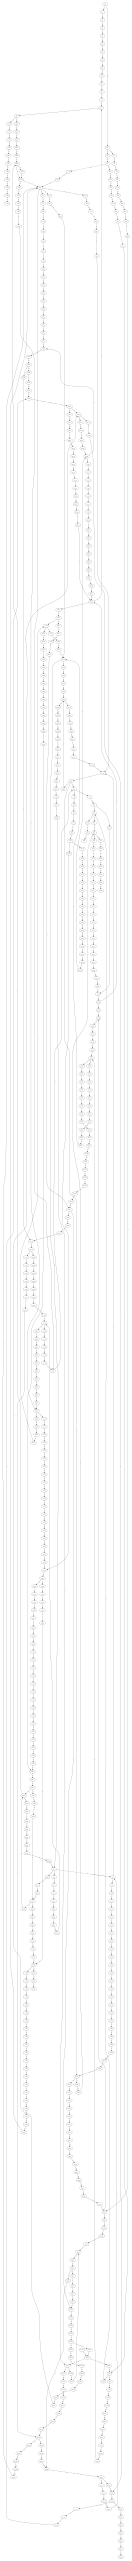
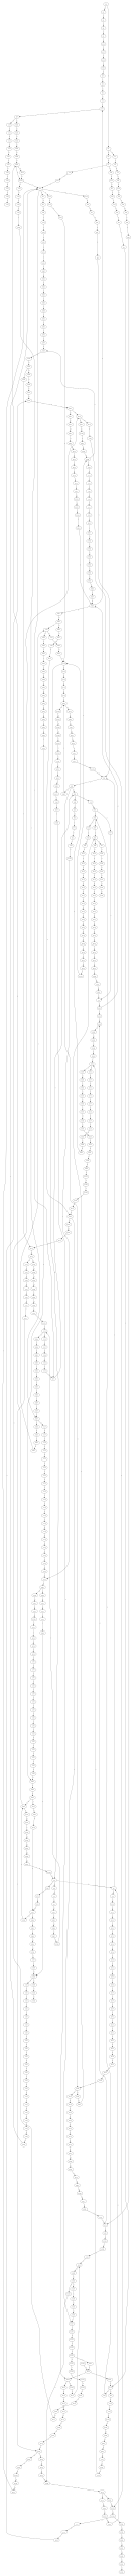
  strict digraph {
    fontname="IBM Plex Mono"
    node [fontname="IBM Plex Mono"]
    edge [fontname="IBM Plex Mono"]
    S0
    S1
    S2
    S3
    S4
    S5
    S6
    S7
    S8
    S9
    S10
    S11
    S12
    S13
    S14
    S15
    S16
    S17
    S18
    S19
    S20
    S21
    S22
    S23
    S24
    S25
    S26
    S27
    S28
    S29
    S30
    S31
    S32
    S33
    S34
    S35
    S36
    S37
    S38
    S39
    S40
    S41
    S42
    S43
    S44
    S45
    S46
    S47
    S48
    S49
    S50
    S51
    S52
    S53
    S54
    S55
    S56
    S57
    S58
    S59
    S60
    S61
    S62
    S63
    S64
    S65
    S66
    S67
    S68
    S69
    S70
    S71
    S72
    S73
    S74
    S75
    S76
    S77
    S78
    S79
    S80
    S81
    S82
    S83
    S84
    S85
    S86
    S87
    S88
    S89
    S90
    S91
    S92
    S93
    S94
    S95
    S96
    S97
    S98
    S99
    S100
    S101
    S102
    S103
    S104
    S105
    S106
    S107
    S108
    S109
    S110
    S111
    S112
    S113
    S114
    S115
    S116
    S117
    S118
    S119
    S120
    S121
    S122
    S123
    S124
    S125
    S126
    S127
    S128
    S129
    S130
    S131
    S132
    S133
    S134
    S135
    S136
    S137
    S138
    S139
    S140
    S141
    S142
    S143
    S144
    S145
    S146
    S147
    S148
    S149
    S150
    S151
    S152
    S153
    S154
    S155
    S156
    S157
    S158
    S159
    S160
    S161
    S162
    S163
    S164
    S165
    S166
    S167
    S168
    S169
    S170
    S171
    S172
    S173
    S174
    S175
    S176
    S177
    S178
    S179
    S180
    S181
    S182
    S183
    S184
    S185
    S186
    S187
    S188
    S189
    S190
    S191
    S192
    S193
    S194
    S195
    S196
    S197
    S198
    S199
    S200
    S201
    S202
    S203
    S204
    S205
    S206
    S207
    S208
    S209
    S210
    S211
    S212
    S213
    S214
    S215
    S216
    S217
    S218
    S219
    S220
    S221
    S222
    S223
    S224
    S225
    S226
    S227
    S228
    S229
    S230
    S231
    S232
    S233
    S234
    S235
    S236
    S237
    S238
    S239
    S240
    S241
    S242
    S243
    S244
    S245
    S246
    S247
    S248
    S249
    S250
    S251
    S252
    S253
    S254
    S255
    S256
    S257
    S258
    S259
    S260
    S261
    S262
    S263
    S264
    S265
    S266
    S267
    S268
    S269
    S270
    S271
    S272
    S273
    S274
    S275
    S276
    S277
    S278
    S279
    S280
    S281
    S282
    S283
    S284
    S285
    S286
    S287
    S288
    S289
    S290
    S291
    S292
    S293
    S294
    S295
    S296
    S297
    S298
    S299
    S300
    S301
    S302
    S303
    S304
    S305
    S306
    S307
    S308
    S309
    S310
    S311
    S312
    S313
    S314
    S315
    S316
    S317
    S318
    S319
    S320
    S321
    S322
    S323
    S324
    S325
    S326
    S327
    S328
    S329
    S330
    S331
    S332
    S333
    S334
    S335
    S336
    S337
    S338
    S339
    S341
    S342
    S343
    S344
    S345
    S346
    S347
    S348
    S349
    S350
    S351
    S352
    S353
    S354
    S355
    S356
    S357
    S358
    S359
    S360
    S340
    S361
    S362
    S363
    S364
    S365
    S366
    S367
    S368
    S369
    S370
    S371
    S372
    S373
    S374
    S375
    S376
    S377
    S378
    S379
    S380
    S381
    S382
    S383
    S384
    S385
    S386
    S387
    S388
    S389
    S390
    S391
    S392
    S393
    S394
    S395
    S396
    S397
    S398
    S399
    S400
    S401
    S402
    S403
    S404
    S405
    S406
    S407
    S408
    S409
    S410
    S411
    S412
    S413
    S414
    S415
    S416
    S417
    S418
    S419
    S420
    S421
    S422
    S423
    S424
    S425
    S426
    S427
    S428
    S429
    S430
    S431
    S432
    S433
    S434
    S435
    S436
    S437
    S438
    S439
    S440
    S441
    S442
    S443
    S444
    S445
    S446
    S447
    S448
    S449
    S450
    S451
    S452
    S453
    S454
    S455
    S456
    S457
    S458
    S459
    S460
    S461
    S462
    S463
    S464
    S465
    S466
    S467
    S468
    S469
    S470
    S471
    S472
    S473
    S474
    S475
    S476
    S477
    S478
    S479
    S480
    S481
    S482
    S483
    S484
    S485
    S486
    S487
    S488
    S489
    S490
    S491
    S492
    S493
    S494
    S495
    S496
    S497
    S498
    S499
    S500
    S501
    S502
    S503
    S504
    S505
    S506
    S507
    S508
    S509
    S510
    S511
    S512
    S513
    S514
    S515
    S516
    S517
    S518
    S519
    S520
    S521
    S522
    S523
    S524
    S525
    S526
    S527
    S528
    S529
    S530
    S531
    S532
    S533
    S534
    S535
    S536
    S537
    S538
    S539
    S540
    S541
    S542
    S543
    S544
    S545
    S546
    S547
    S548
    S549
    S550
    S551
    S552
    S553
    S554
    S555
    S556
    S557
    S558
    S559
    S560
    S561
    S562
    S563
    S564
    S565
    S566
    S567
    S568
    S569
    S0 -> S1 [label=G]
    S0 -> S2 [label=A]
    S1 -> S3 [label=T]
    S2 -> S4 [label=A]
    S2 -> S5 [label=C]
    S3 -> S6 [label=C]
    S4 -> S7 [label=A]
    S5 -> S8 [label=T]
    S6 -> S9 [label=T]
    S7 -> S10 [label=A]
    S7 -> S11 [label=C]
    S8 -> S12 [label=A]
    S9 -> S13 [label=G]
    S10 -> S14 [label=G]
    S11 -> S15 [label=G]
    S12 -> S16 [label=C]
    S13 -> S17 [label=G]
    S14 -> S18 [label=T]
    S15 -> S19 [label=G]
    S16 -> S20 [label=G]
    S17 -> S21 [label=T]
    S18 -> S22 [label=T]
    S18 -> S23 [label=A]
    S18 -> S24 [label=G]
    S18 -> S25 [label=C]
    S19 -> S26 [label=C]
    S20 -> S27 [label=G]
    S21 -> S28 [label=G]
    S22 -> S29 [label=A]
    S23 -> S30 [label=G]
    S24 -> S31 [label=G]
    S25 -> S32 [label=T]
    S26 -> S33 [label=T]
    S27 -> S34 [label=G]
    S28 -> S35 [label=A]
    S29 -> S36 [label=C]
    S30 -> S37 [label=G]
    S31 -> S38 [label=G]
    S32 -> S39 [label=C]
    S32 -> S40 [label=A]
    S33 -> S41 [label=T]
    S34 -> S42 [label=A]
    S35 -> S43 [label=C]
    S36 -> S44 [label=C]
    S37 -> S45 [label=A]
    S38 -> S46 [label=A]
    S39 -> S47 [label=G]
    S40 -> S48 [label=C]
    S41 -> S49 [label=C]
    S42 -> S50 [label=C]
    S43 -> S51 [label=G]
    S44 -> S52 [label=T]
    S45 -> S53 [label=A]
    S46 -> S54 [label=G]
    S46 -> S55 [label=A]
    S47 -> S56 [label=G]
    S47 -> S57 [label=A]
    S48 -> S58 [label=A]
    S49 -> S59 [label=T]
    S50 -> S60 [label=G]
    S51 -> S61 [label=A]
    S52 -> S62 [label=G]
    S53 -> S63 [label=G]
    S54 -> S64 [label=T]
    S55 -> S65 [label=A]
    S55 -> S66 [label=T]
    S55 -> S67 [label=G]
    S56 -> S68 [label=C]
    S56 -> S69 [label=A]
    S57 -> S70 [label=C]
    S58 -> S71 [label=T]
    S59 -> S72 [label=C]
    S60 -> S73 [label=T]
    S61 -> S74 [label=A]
    S62 -> S75 [label=G]
    S63 -> S76 [label=T]
    S64 -> S77 [label=C]
    S65 -> S78 [label=A]
    S66 -> S79 [label=G]
    S67 -> S76 [label=T]
    S67 -> S80 [label=A]
    S68 -> S81 [label=G]
    S69 -> S82 [label=G]
    S70 -> S83 [label=G]
    S71 -> S84 [label=T]
    S72 -> S85 [label=G]
    S72 -> S86 [label=C]
    S73 -> S87 [label=C]
    S73 -> S88 [label=A]
    S74 -> S89 [label=A]
    S75 -> S90 [label=T]
    S76 -> S91 [label=C]
    S77 -> S92 [label=C]
    S78 -> S93 [label=C]
    S79 -> S94 [label=A]
    S80 -> S95 [label=C]
    S81 -> S96 [label=G]
    S82 -> S97 [label=A]
    S82 -> S98 [label=G]
    S83 -> S99 [label=T]
    S83 -> S100 [label=A]
    S84 -> S101 [label=T]
    S85 -> S56 [label=G]
    S86 -> S102 [label=G]
    S87 -> S103 [label=G]
    S88 -> S104 [label=G]
    S89 -> S105 [label=C]
    S89 -> S106 [label=G]
    S90 -> S107 [label=T]
    S91 -> S32 [label=T]
    S91 -> S108 [label=G]
    S91 -> S109 [label=C]
    S92 -> S110 [label=C]
    S93 -> S111 [label=A]
    S94 -> S112 [label=A]
    S95 -> S113 [label=A]
-   S101 -> S114 [label=G]
+   S96 -> S114 [label=G]
    S97 -> S115 [label=T]
    S98 -> S116 [label=G]
    S99 -> S88 [label=A]
    S100 -> S74 [label=A]
    S100 -> S117 [label=G]
    S101 -> S118 [label=C]
    S102 -> S119 [label=C]
    S103 -> S120 [label=C]
    S104 -> S121 [label=A]
    S105 -> S122 [label=A]
    S106 -> S123 [label=A]
    S107 -> S124 [label=A]
    S108 -> S125 [label=A]
    S108 -> S126 [label=G]
    S109 -> S110 [label=C]
    S110 -> S127 [label=T]
    S110 -> S128 [label=A]
    S111 -> S129 [label=C]
    S112 -> S130 [label=G]
    S112 -> S131 [label=A]
    S113 -> S132 [label=G]
    S114 -> S133 [label=G]
    S115 -> S134 [label=A]
    S116 -> S135 [label=A]
    S117 -> S136 [label=G]
    S118 -> S137 [label=T]
    S119 -> S138 [label=G]
    S120 -> S139 [label=T]
    S121 -> S140 [label=C]
    S122 -> S141 [label=A]
    S123 -> S142 [label=A]
    S124 -> S143 [label=A]
    S125 -> S144 [label=G]
    S126 -> S145 [label=A]
    S127 -> S146 [label=C]
    S128 -> S147 [label=T]
    S129 -> S148 [label=A]
    S130 -> S149 [label=C]
    S131 -> S150 [label=A]
    S132 -> S151 [label=C]
    S133 -> S152 [label=G]
    S134 -> S153 [label=A]
    S135 -> S154 [label=T]
    S136 -> S155 [label=T]
    S136 -> S156 [label=G]
    S137 -> S157 [label=T]
    S138 -> S158 [label=A]
    S139 -> S159 [label=C]
    S140 -> S160 [label=A]
    S141 -> S161 [label=A]
    S142 -> S162 [label=A]
    S143 -> S163 [label=C]
    S144 -> S164 [label=T]
    S145 -> S82 [label=G]
    S146 -> S165 [label=C]
    S147 -> S166 [label=G]
    S148 -> S167 [label=C]
    S149 -> S168 [label=C]
    S150 -> S169 [label=A]
    S150 -> S170 [label=T]
    S151 -> S171 [label=T]
    S152 -> S172 [label=G]
    S153 -> S173 [label=G]
    S154 -> S174 [label=T]
    S155 -> S175 [label=G]
    S155 -> S176 [label=T]
    S156 -> S177 [label=T]
    S157 -> S178 [label=C]
    S157 -> S179 [label=A]
    S158 -> S180 [label=G]
    S159 -> S181 [label=T]
    S160 -> S182 [label=C]
    S161 -> S183 [label=A]
    S162 -> S184 [label=A]
    S163 -> S185 [label=C]
    S164 -> S186 [label=T]
    S165 -> S187 [label=G]
    S166 -> S188 [label=T]
    S167 -> S189 [label=C]
    S168 -> S190 [label=A]
    S169 -> S191 [label=A]
    S169 -> S192 [label=G]
    S170 -> S193 [label=A]
    S171 -> S194 [label=G]
    S172 -> S195 [label=T]
    S173 -> S196 [label=T]
    S174 -> S197 [label=A]
    S175 -> S198 [label=G]
    S176 -> S199 [label=C]
    S177 -> S200 [label=C]
    S178 -> S201 [label=A]
    S179 -> S202 [label=C]
    S180 -> S203 [label=A]
    S181 -> S204 [label=G]
    S182 -> S205 [label=C]
    S182 -> S206 [label=A]
    S183 -> S207 [label=C]
    S184 -> S169 [label=A]
    S185 -> S208 [label=T]
    S186 -> S209 [label=G]
    S187 -> S210 [label=G]
    S188 -> S211 [label=T]
    S189 -> S212 [label=T]
    S190 -> S213 [label=A]
    S191 -> S192 [label=G]
    S192 -> S18 [label=T]
    S192 -> S214 [label=G]
    S193 -> S215 [label=C]
    S194 -> S216 [label=A]
    S195 -> S217 [label=G]
    S196 -> S218 [label=A]
    S197 -> S219 [label=A]
    S198 -> S220 [label=G]
    S199 -> S221 [label=C]
    S200 -> S222 [label=G]
    S201 -> S223 [label=A]
    S202 -> S224 [label=A]
    S203 -> S225 [label=G]
    S204 -> S226 [label=A]
    S204 -> S227 [label=T]
    S205 -> S228 [label=A]
    S206 -> S229 [label=A]
    S207 -> S230 [label=G]
    S208 -> S231 [label=C]
    S209 -> S232 [label=C]
    S210 -> S233 [label=A]
    S211 -> S234 [label=C]
    S212 -> S235 [label=A]
    S212 -> S236 [label=T]
    S213 -> S237 [label=C]
    S214 -> S238 [label=T]
    S215 -> S239 [label=T]
    S216 -> S240 [label=G]
    S217 -> S241 [label=T]
    S219 -> S242 [label=C]
    S220 -> S46 [label=A]
    S221 -> S243 [label=T]
    S222 -> S244 [label=G]
    S223 -> S245 [label=C]
    S224 -> S246 [label=A]
    S225 -> S247 [label=A]
    S226 -> S248 [label=G]
    S227 -> S249 [label=C]
    S228 -> S250 [label=C]
    S229 -> S251 [label=T]
    S230 -> S252 [label=C]
    S231 -> S253 [label=G]
    S232 -> S254 [label=C]
    S233 -> S255 [label=A]
    S234 -> S256 [label=T]
    S235 -> S257 [label=A]
    S236 -> S258 [label=T]
    S237 -> S259 [label=C]
    S238 -> S260 [label=C]
    S239 -> S261 [label=G]
    S240 -> S262 [label=A]
    S241 -> S263 [label=C]
    S242 -> S264 [label=T]
    S243 -> S265 [label=T]
    S244 -> S266 [label=G]
    S244 -> S267 [label=T]
    S245 -> S268 [label=C]
    S246 -> S269 [label=C]
    S247 -> S270 [label=C]
    S248 -> S271 [label=G]
    S249 -> S272 [label=G]
    S250 -> S273 [label=G]
    S251 -> S274 [label=T]
    S252 -> S275 [label=A]
    S253 -> S276 [label=T]
    S254 -> S277 [label=G]
    S255 -> S278 [label=G]
    S256 -> S279 [label=C]
    S257 -> S280 [label=A]
    S258 -> S281 [label=A]
    S259 -> S282 [label=A]
    S260 -> S283 [label=C]
    S261 -> S284 [label=G]
    S262 -> S285 [label=C]
    S263 -> S286 [label=T]
    S264 -> S287 [label=T]
    S265 -> S288 [label=C]
    S266 -> S289 [label=G]
    S267 -> S290 [label=C]
    S268 -> S282 [label=A]
    S269 -> S291 [label=T]
    S270 -> S292 [label=A]
    S271 -> S293 [label=C]
    S271 -> S294 [label=G]
    S272 -> S295 [label=G]
    S273 -> S296 [label=A]
    S274 -> S297 [label=A]
    S275 -> S298 [label=C]
    S276 -> S299 [label=G]
    S277 -> S300 [label=G]
    S278 -> S76 [label=T]
    S279 -> S301 [label=T]
    S280 -> S302 [label=G]
    S281 -> S303 [label=T]
    S282 -> S304 [label=A]
    S282 -> S305 [label=G]
    S283 -> S306 [label=C]
    S284 -> S307 [label=G]
    S285 -> S308 [label=C]
    S286 -> S309 [label=T]
    S287 -> S310 [label=T]
    S288 -> S311 [label=T]
    S289 -> S312 [label=T]
    S290 -> S313 [label=A]
    S291 -> S314 [label=A]
    S292 -> S182 [label=C]
    S293 -> S315 [label=G]
    S294 -> S316 [label=G]
    S295 -> S267 [label=T]
    S296 -> S317 [label=C]
    S297 -> S318 [label=T]
    S298 -> S319 [label=T]
    S299 -> S320 [label=G]
    S300 -> S321 [label=C]
    S301 -> S322 [label=A]
    S302 -> S323 [label=T]
    S303 -> S324 [label=T]
    S304 -> S325 [label=G]
    S305 -> S326 [label=T]
    S306 -> S327 [label=C]
    S307 -> S328 [label=A]
    S308 -> S329 [label=C]
    S309 -> S330 [label=G]
    S310 -> S331 [label=G]
    S311 -> S332 [label=A]
    S312 -> S333 [label=T]
    S313 -> S334 [label=C]
    S314 -> S335 [label=A]
    S315 -> S336 [label=G]
    S316 -> S337 [label=A]
    S317 -> S338 [label=T]
    S318 -> S339 [label=G]
    S320 -> S341 [label=G]
    S321 -> S342 [label=T]
    S322 -> S343 [label=C]
    S323 -> S25 [label=C]
    S324 -> S344 [label=G]
    S325 -> S345 [label=G]
    S326 -> S346 [label=A]
    S327 -> S347 [label=A]
    S327 -> S348 [label=G]
    S328 -> S55 [label=A]
    S329 -> S349 [label=C]
    S330 -> S350 [label=G]
    S331 -> S351 [label=G]
    S332 -> S352 [label=T]
    S333 -> S353 [label=T]
    S334 -> S354 [label=T]
    S335 -> S355 [label=C]
    S336 -> S356 [label=T]
    S336 -> S357 [label=A]
    S337 -> S358 [label=A]
    S338 -> S359 [label=G]
    S339 -> S360 [label=T]
    S341 -> S362 [label=G]
    S342 -> S363 [label=G]
    S343 -> S364 [label=T]
    S344 -> S365 [label=T]
    S345 -> S366 [label=A]
    S347 -> S367 [label=G]
    S348 -> S368 [label=A]
    S349 -> S369 [label=G]
    S350 -> S370 [label=T]
    S351 -> S371 [label=C]
    S352 -> S372 [label=A]
    S353 -> S373 [label=T]
    S353 -> S374 [label=G]
    S354 -> S375 [label=T]
    S354 -> S376 [label=G]
    S355 -> S377 [label=A]
    S356 -> S378 [label=G]
    S357 -> S379 [label=G]
    S358 -> S67 [label=G]
    S359 -> S380 [label=G]
    S360 -> S381 [label=G]
    S340 -> S361 [label=C]
    S361 -> S382 [label=T]
    S361 -> S383 [label=G]
    S362 -> S384 [label=A]
    S362 -> S385 [label=T]
    S363 -> S386 [label=G]
    S364 -> S387 [label=T]
    S365 -> S388 [label=C]
    S366 -> S389 [label=C]
    S367 -> S390 [label=T]
    S368 -> S391 [label=G]
    S369 -> S392 [label=T]
    S370 -> S393 [label=C]
    S371 -> S394 [label=C]
    S372 -> S395 [label=C]
    S373 -> S396 [label=T]
    S374 -> S397 [label=T]
    S375 -> S361 [label=C]
    S376 -> S398 [label=T]
    S377 -> S399 [label=T]
    S378 -> S400 [label=C]
    S379 -> S401 [label=C]
    S380 -> S402 [label=A]
    S381 -> S403 [label=G]
    S382 -> S72 [label=C]
    S383 -> S404 [label=C]
    S383 -> S405 [label=A]
    S384 -> S406 [label=G]
    S385 -> S333 [label=T]
    S386 -> S407 [label=A]
    S387 -> S408 [label=C]
    S388 -> S409 [label=C]
    S389 -> S410 [label=A]
    S390 -> S411 [label=C]
    S391 -> S412 [label=G]
    S392 -> S413 [label=C]
    S393 -> S414 [label=G]
    S394 -> S415 [label=T]
    S395 -> S416 [label=T]
    S396 -> S417 [label=T]
    S397 -> S418 [label=G]
    S398 -> S419 [label=T]
    S399 -> S420 [label=A]
    S400 -> S421 [label=G]
    S401 -> S422 [label=G]
    S402 -> S423 [label=A]
    S403 -> S424 [label=G]
    S404 -> S425 [label=T]
    S405 -> S426 [label=A]
    S406 -> S427 [label=C]
    S407 -> S428 [label=C]
    S408 -> S383 [label=G]
    S409 -> S429 [label=C]
    S410 -> S430 [label=C]
    S411 -> S431 [label=A]
    S412 -> S155 [label=T]
    S413 -> S432 [label=T]
    S414 -> S433 [label=T]
    S415 -> S434 [label=C]
    S416 -> S435 [label=T]
    S417 -> S436 [label=A]
    S418 -> S437 [label=A]
    S419 -> S438 [label=A]
    S420 -> S439 [label=T]
    S421 -> S440 [label=A]
    S422 -> S441 [label=A]
    S423 -> S442 [label=T]
    S424 -> S46 [label=A]
    S425 -> S159 [label=C]
    S426 -> S443 [label=G]
    S427 -> S422 [label=G]
    S428 -> S444 [label=G]
    S429 -> S327 [label=C]
    S430 -> S445 [label=T]
    S431 -> S446 [label=T]
    S432 -> S447 [label=T]
    S433 -> S448 [label=G]
    S434 -> S449 [label=G]
    S435 -> S450 [label=G]
    S436 -> S451 [label=C]
    S437 -> S452 [label=G]
    S438 -> S453 [label=G]
    S439 -> S454 [label=T]
    S440 -> S455 [label=C]
    S441 -> S456 [label=G]
    S441 -> S457 [label=C]
    S442 -> S458 [label=A]
    S443 -> S459 [label=G]
    S444 -> S73 [label=T]
    S445 -> S460 [label=A]
    S446 -> S461 [label=C]
    S447 -> S462 [label=A]
    S448 -> S320 [label=G]
    S448 -> S463 [label=T]
    S449 -> S464 [label=A]
    S450 -> S465 [label=A]
    S451 -> S466 [label=A]
    S452 -> S467 [label=G]
    S453 -> S468 [label=C]
    S454 -> S469 [label=T]
    S455 -> S470 [label=T]
    S456 -> S471 [label=G]
    S456 -> S472 [label=T]
    S457 -> S473 [label=C]
    S458 -> S474 [label=G]
    S459 -> S475 [label=A]
    S460 -> S476 [label=T]
    S461 -> S477 [label=A]
    S462 -> S478 [label=A]
    S463 -> S479 [label=G]
    S464 -> S70 [label=C]
    S465 -> S480 [label=A]
    S466 -> S481 [label=C]
    S467 -> S482 [label=T]
    S468 -> S483 [label=G]
    S469 -> S484 [label=T]
    S471 -> S485 [label=C]
    S472 -> S486 [label=C]
    S473 -> S487 [label=G]
    S474 -> S488 [label=G]
    S475 -> S489 [label=G]
    S476 -> S490 [label=G]
    S477 -> S491 [label=C]
    S478 -> S492 [label=G]
    S479 -> S493 [label=C]
    S480 -> S494 [label=A]
    S481 -> S495 [label=C]
    S482 -> S496 [label=C]
    S483 -> S497 [label=A]
    S484 -> S498 [label=C]
    S485 -> S315 [label=G]
    S486 -> S499 [label=G]
    S487 -> S500 [label=G]
    S488 -> S501 [label=T]
    S489 -> S502 [label=G]
    S490 -> S503 [label=G]
    S491 -> S504 [label=C]
    S492 -> S505 [label=T]
    S493 -> S506 [label=C]
    S494 -> S150 [label=A]
    S494 -> S507 [label=T]
    S495 -> S212 [label=T]
    S496 -> S508 [label=T]
    S496 -> S509 [label=A]
    S497 -> S456 [label=G]
    S498 -> S510 [label=G]
    S499 -> S511 [label=T]
    S500 -> S512 [label=C]
    S501 -> S513 [label=C]
    S502 -> S514 [label=T]
    S503 -> S515 [label=T]
    S504 -> S516 [label=T]
    S505 -> S517 [label=C]
    S506 -> S518 [label=G]
    S507 -> S519 [label=G]
    S508 -> S520 [label=G]
    S509 -> S521 [label=A]
    S510 -> S522 [label=A]
    S511 -> S448 [label=G]
    S512 -> S523 [label=G]
    S513 -> S524 [label=G]
    S514 -> S496 [label=C]
    S515 -> S525 [label=A]
    S516 -> S526 [label=G]
    S517 -> S108 [label=G]
    S518 -> S527 [label=T]
    S519 -> S528 [label=A]
    S520 -> S529 [label=A]
    S521 -> S530 [label=A]
    S522 -> S531 [label=C]
    S523 -> S532 [label=C]
    S524 -> S244 [label=G]
    S525 -> S533 [label=G]
    S526 -> S534 [label=T]
    S527 -> S535 [label=C]
    S528 -> S112 [label=A]
    S529 -> S248 [label=G]
    S530 -> S536 [label=A]
    S531 -> S537 [label=T]
    S532 -> S538 [label=G]
    S533 -> S539 [label=T]
    S534 -> S540 [label=A]
    S535 -> S541 [label=A]
    S536 -> S542 [label=G]
    S537 -> S543 [label=T]
    S538 -> S544 [label=C]
    S539 -> S545 [label=A]
    S540 -> S546 [label=A]
    S541 -> S547 [label=C]
    S542 -> S18 [label=T]
    S543 -> S548 [label=G]
    S544 -> S549 [label=C]
    S545 -> S550 [label=A]
    S546 -> S551 [label=T]
    S547 -> S552 [label=A]
    S548 -> S465 [label=A]
    S549 -> S553 [label=G]
    S550 -> S554 [label=A]
    S551 -> S555 [label=T]
    S552 -> S556 [label=C]
    S553 -> S557 [label=A]
    S554 -> S558 [label=A]
    S555 -> S559 [label=T]
    S556 -> S560 [label=G]
    S557 -> S561 [label=C]
    S558 -> S562 [label=G]
    S559 -> S563 [label=C]
    S560 -> S564 [label=C]
    S561 -> S565 [label=G]
    S562 -> S18 [label=T]
    S563 -> S137 [label=T]
    S564 -> S566 [label=G]
    S565 -> S100 [label=A]
    S566 -> S567 [label=A]
    S567 -> S568 [label=C]
    S568 -> S569 [label=G]
    S569 -> S100 [label=A]
  }
